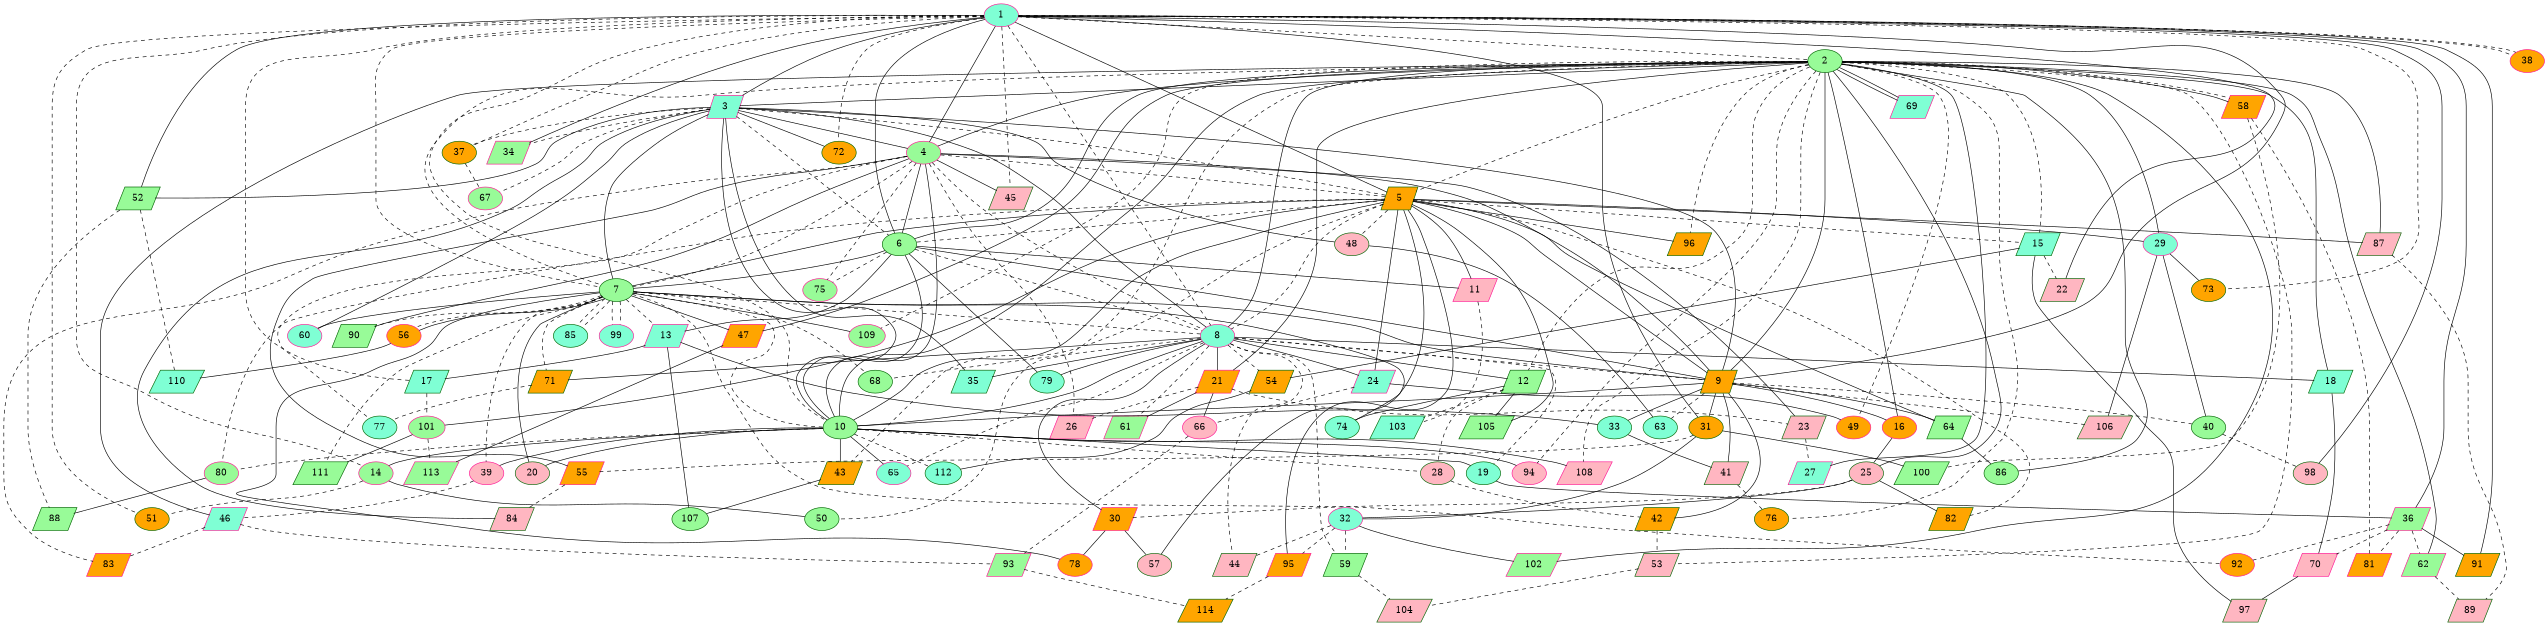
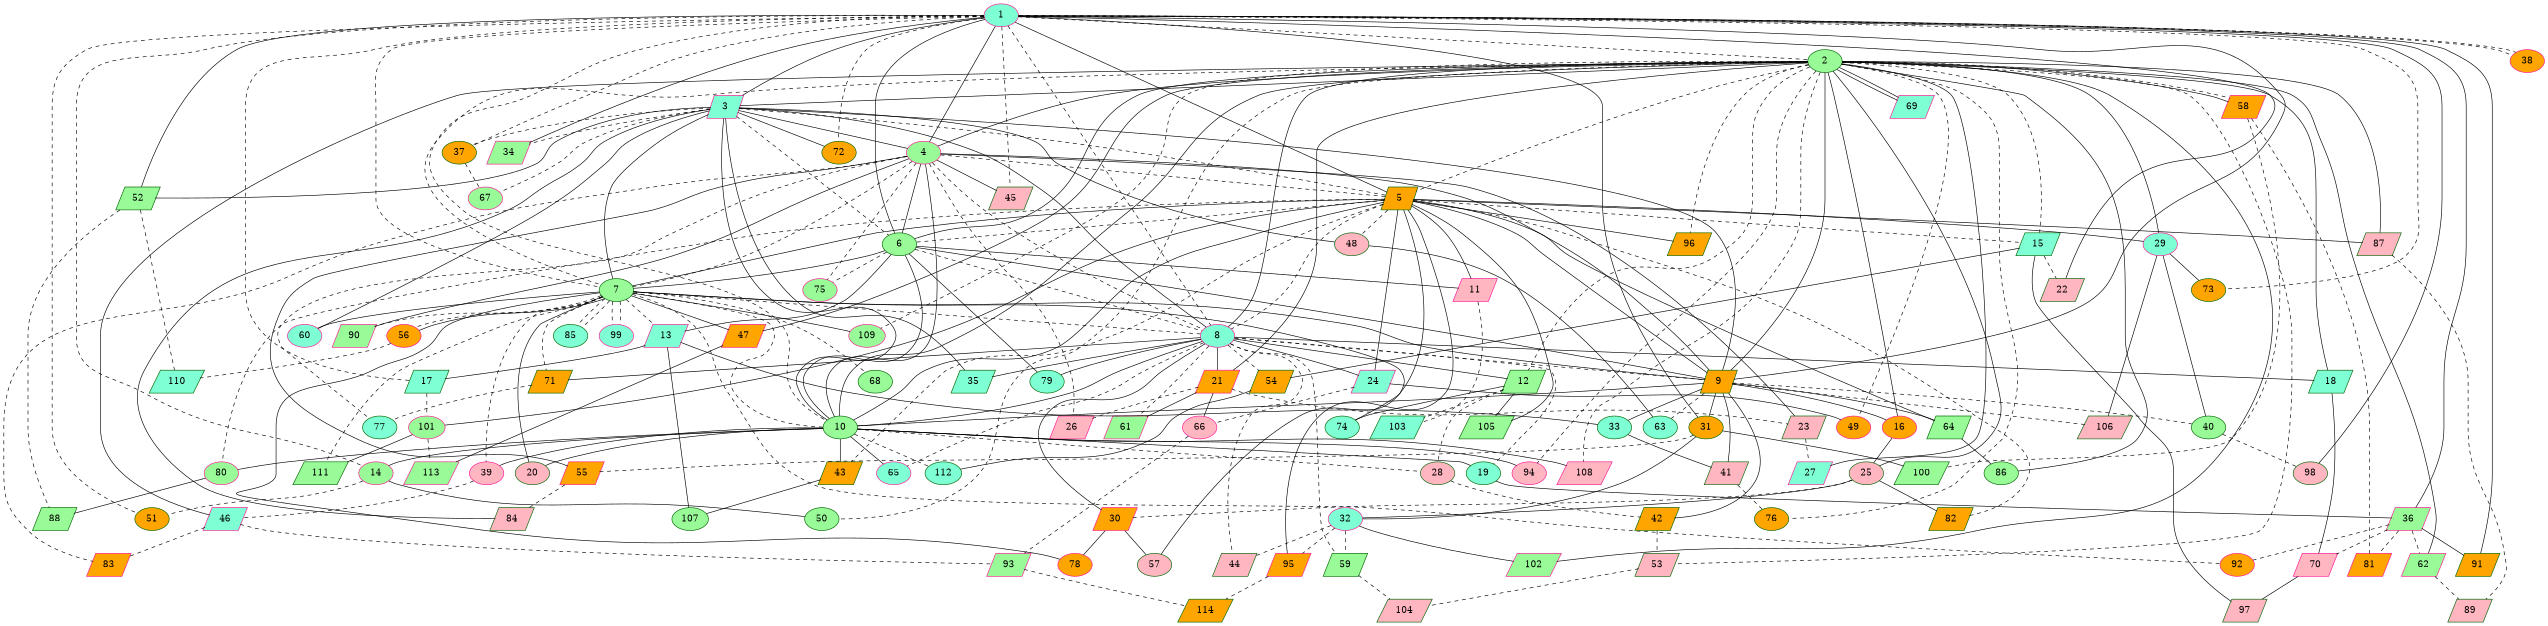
  graph {
    node [color=darkgreen fillcolor=palegreen shape=parallelogram style=filled]
    edge [style=solid]
    1 [color=deeppink fillcolor=aquamarine shape=ellipse]
    2 [shape=ellipse]
    3 [color=deeppink fillcolor=aquamarine]
    4 [color=deeppink shape=ellipse]
    5 [fillcolor=orange]
    6 [shape=ellipse]
    7 [shape=ellipse]
    8 [color=deeppink fillcolor=aquamarine shape=ellipse]
    9 [fillcolor=orange]
    10 [shape=ellipse]
    14 [color=deeppink shape=ellipse]
    17 [fillcolor=aquamarine]
    22 [fillcolor=lightpink]
    31 [fillcolor=orange shape=ellipse]
    34 [color=deeppink]
    36 [color=deeppink]
    37 [fillcolor=orange shape=ellipse]
    38 [color=deeppink fillcolor=orange shape=ellipse]
    45 [fillcolor=lightpink]
    51 [fillcolor=orange shape=ellipse]
    52
    72 [fillcolor=orange shape=ellipse]
    73 [fillcolor=orange shape=ellipse]
    91 [fillcolor=orange]
    98 [fillcolor=lightpink shape=ellipse]
    12
    15 [fillcolor=aquamarine]
    16 [color=deeppink fillcolor=orange shape=ellipse]
    18 [fillcolor=aquamarine]
    21 [color=deeppink fillcolor=orange]
    25 [fillcolor=lightpink shape=ellipse]
    27 [color=deeppink fillcolor=aquamarine]
    29 [color=deeppink fillcolor=aquamarine shape=ellipse]
    46 [color=deeppink fillcolor=aquamarine]
    47 [color=deeppink fillcolor=orange]
    49 [color=deeppink fillcolor=orange shape=ellipse]
    50 [shape=ellipse]
    53 [fillcolor=lightpink]
    58 [color=deeppink fillcolor=orange]
    62 [color=deeppink]
    69 [color=deeppink fillcolor=aquamarine]
    76 [fillcolor=orange shape=ellipse]
    86 [shape=ellipse]
    87 [fillcolor=lightpink]
    94 [color=deeppink fillcolor=lightpink shape=ellipse]
    96 [fillcolor=orange]
    102 [color=deeppink]
    108 [color=deeppink fillcolor=lightpink]
    109 [color=deeppink shape=ellipse]
    35 [fillcolor=aquamarine]
    48 [fillcolor=lightpink shape=ellipse]
    60 [color=deeppink fillcolor=aquamarine shape=ellipse]
    67 [color=deeppink shape=ellipse]
    84 [fillcolor=lightpink]
    23 [fillcolor=lightpink]
    26 [color=deeppink fillcolor=lightpink]
    55 [color=deeppink fillcolor=orange]
    75 [color=deeppink shape=ellipse]
    77 [fillcolor=aquamarine shape=ellipse]
    83 [color=deeppink fillcolor=orange]
-   90
+   90 [color=deeppink]
    11 [color=deeppink fillcolor=lightpink]
    24 [color=deeppink fillcolor=aquamarine]
    43 [fillcolor=orange]
    57 [fillcolor=lightpink shape=ellipse]
    64
    80 [color=deeppink shape=ellipse]
    82 [fillcolor=orange]
    95 [color=deeppink fillcolor=orange]
    101 [color=deeppink shape=ellipse]
    105
    13 [color=deeppink fillcolor=aquamarine]
    79 [fillcolor=aquamarine shape=ellipse]
    20 [fillcolor=lightpink shape=ellipse]
    39 [color=deeppink fillcolor=lightpink shape=ellipse]
    56 [color=deeppink fillcolor=orange shape=ellipse]
    68 [shape=ellipse]
    71 [fillcolor=orange]
    74 [fillcolor=aquamarine shape=ellipse]
    78 [color=deeppink fillcolor=orange shape=ellipse]
    85 [fillcolor=aquamarine shape=ellipse]
    92 [color=deeppink fillcolor=orange shape=ellipse]
    99 [color=deeppink fillcolor=aquamarine shape=ellipse]
    111
    19 [fillcolor=aquamarine shape=ellipse]
    30 [color=deeppink fillcolor=orange]
    44 [fillcolor=lightpink]
    54 [fillcolor=orange]
    59
    61 [color=deeppink]
    65 [color=deeppink fillcolor=aquamarine shape=ellipse]
    33 [fillcolor=aquamarine shape=ellipse]
    40 [shape=ellipse]
    41 [fillcolor=lightpink]
    42 [fillcolor=orange]
    63 [fillcolor=aquamarine shape=ellipse]
    106 [fillcolor=lightpink]
    28 [fillcolor=lightpink shape=ellipse]
    112 [fillcolor=aquamarine shape=ellipse]
    32 [color=deeppink fillcolor=aquamarine shape=ellipse]
    100
    70 [color=deeppink fillcolor=lightpink]
    81 [color=deeppink fillcolor=orange]
    88
    110 [fillcolor=aquamarine]
    103 [fillcolor=aquamarine]
    97 [fillcolor=lightpink]
    66 [color=deeppink fillcolor=lightpink shape=ellipse]
    93 [color=deeppink]
    113 [color=deeppink]
    104 [fillcolor=lightpink]
    89 [fillcolor=lightpink]
    107 [shape=ellipse]
    114 [fillcolor=orange]
    1 -- 2 [style=dashed]
    1 -- 3
    1 -- 4
    1 -- 5
    1 -- 6
    1 -- 7 [style=dashed]
    1 -- 8 [style=dashed]
    1 -- 9
    1 -- 10 [style=dashed]
    1 -- 14 [style=dashed]
    1 -- 17 [style=dashed]
    1 -- 22
    1 -- 31
    1 -- 34
    1 -- 36
    1 -- 37 [style=dashed]
    1 -- 38 [style=dashed]
    1 -- 38 [style=dashed]
    1 -- 45 [style=dashed]
    1 -- 51 [style=dashed]
    1 -- 52
    1 -- 72 [style=dashed]
    1 -- 73 [style=dashed]
    1 -- 91
    1 -- 98
    2 -- 3
    2 -- 4
    2 -- 5 [style=dashed]
    2 -- 6
    2 -- 7 [style=dashed]
    2 -- 8
    2 -- 9
    2 -- 10
    2 -- 12 [style=dashed]
    2 -- 15 [style=dashed]
    2 -- 16
    2 -- 18
    2 -- 21
    2 -- 25
    2 -- 27
    2 -- 29
    2 -- 46
    2 -- 47
    2 -- 49 [style=dashed]
    2 -- 50 [style=dashed]
    2 -- 53 [style=dashed]
    2 -- 58
    2 -- 58 [style=dashed]
    2 -- 62
    2 -- 69
    2 -- 69
    2 -- 76 [style=dashed]
    2 -- 86
    2 -- 87
    2 -- 94 [style=dashed]
    2 -- 96 [style=dashed]
    2 -- 102
    2 -- 108 [style=dashed]
    2 -- 109 [style=dashed]
    3 -- 4
    3 -- 5 [style=dashed]
    3 -- 6 [style=dashed]
    3 -- 7
    3 -- 8
    3 -- 9
    3 -- 10
    3 -- 34 [style=dashed]
    3 -- 37 [style=dashed]
    3 -- 52
    3 -- 72
    3 -- 35
    3 -- 48
    3 -- 60
    3 -- 67 [style=dashed]
    3 -- 84
    4 -- 5 [style=dashed]
    4 -- 6
    4 -- 7 [style=dashed]
    4 -- 8 [style=dashed]
    4 -- 9
    4 -- 10
    4 -- 45
    4 -- 23
    4 -- 26 [style=dashed]
    4 -- 55
    4 -- 75 [style=dashed]
    4 -- 77 [style=dashed]
    4 -- 83 [style=dashed]
    4 -- 90
    5 -- 6 [style=dashed]
    5 -- 7
    5 -- 8 [style=dashed]
    5 -- 9
    5 -- 10
    5 -- 15 [style=dashed]
    5 -- 29
    5 -- 87
    5 -- 96
    5 -- 48 [style=dashed]
    5 -- 11
    5 -- 24
    5 -- 43 [style=dashed]
    5 -- 57
    5 -- 64
    5 -- 80 [style=dashed]
    5 -- 82 [style=dashed]
    5 -- 95
    5 -- 101
    5 -- 105
    6 -- 7
    6 -- 8 [style=dashed]
    6 -- 9
    6 -- 10
    6 -- 75 [style=dashed]
    6 -- 11
    6 -- 13
    6 -- 79
    7 -- 8 [style=dashed]
    7 -- 9
    7 -- 10 [style=dashed]
    7 -- 47
    7 -- 109
    7 -- 60
    7 -- 90 [style=dashed]
    7 -- 13 [style=dashed]
    7 -- 20
    7 -- 39 [style=dashed]
    7 -- 56 [style=dashed]
    7 -- 56
    7 -- 68 [style=dashed]
    7 -- 71 [style=dashed]
    7 -- 74
    7 -- 78
    7 -- 85 [style=dashed]
    7 -- 85 [style=dashed]
    7 -- 92 [style=dashed]
    7 -- 99 [style=dashed]
    7 -- 99 [style=dashed]
    7 -- 111 [style=dashed]
    8 -- 9 [style=dashed]
    8 -- 10
    8 -- 12
    8 -- 18
    8 -- 21
    8 -- 35
    8 -- 24
    8 -- 79
-   8 -- 68 [style=dashed]
    8 -- 71
    8 -- 19 [style=dashed]
    8 -- 30
    8 -- 44 [style=dashed]
    8 -- 54 [style=dashed]
    8 -- 59 [style=dashed]
    8 -- 61 [style=dashed]
    8 -- 65 [style=dashed]
    9 -- 10
    9 -- 31
    9 -- 16
    9 -- 64
    9 -- 33
    9 -- 40 [style=dashed]
    9 -- 41
    9 -- 42
    9 -- 63 [style=dashed]
    9 -- 106 [style=dashed]
    10 -- 14
    10 -- 94
    10 -- 108
    10 -- 43
-   10 -- 80 [style=dashed]
+   10 -- 80
    10 -- 20
    10 -- 39
    10 -- 19
    10 -- 65
    10 -- 28 [style=dashed]
    10 -- 112 [style=dashed]
    14 -- 51 [style=dashed]
    14 -- 50
    17 -- 101 [style=dashed]
    31 -- 55 [style=dashed]
    31 -- 32
    31 -- 100
    36 -- 91
    36 -- 62 [style=dashed]
    36 -- 92 [style=dashed]
    36 -- 70 [style=dashed]
    36 -- 81 [style=dashed]
    37 -- 67 [style=dashed]
    52 -- 88 [style=dashed]
    52 -- 110 [style=dashed]
    12 -- 105
    12 -- 74
    12 -- 28 [style=dashed]
    12 -- 103 [style=dashed]
    15 -- 22 [style=dashed]
    15 -- 54
    15 -- 97
    16 -- 25
    18 -- 70
    21 -- 23 [style=dashed]
    21 -- 26 [style=dashed]
    21 -- 61
    21 -- 66
    25 -- 82
    25 -- 30 [style=dashed]
    25 -- 32
    29 -- 73
    29 -- 40
    29 -- 106
    46 -- 83 [style=dashed]
    46 -- 93 [style=dashed]
    47 -- 113
    53 -- 104 [style=dashed]
    58 -- 100 [style=dashed]
    58 -- 81 [style=dashed]
    62 -- 89 [style=dashed]
    87 -- 89 [style=dashed]
    48 -- 63
    23 -- 27 [style=dashed]
    55 -- 84 [style=dashed]
    11 -- 103 [style=dashed]
    24 -- 49
    24 -- 66 [style=dashed]
    43 -- 107
    64 -- 86
    80 -- 88
    95 -- 114 [style=dashed]
    101 -- 111
    101 -- 113 [style=dashed]
    13 -- 17
    13 -- 33
    13 -- 107
    39 -- 46 [style=dashed]
-   56 -- 110
+   56 -- 110 [style=dashed]
    71 -- 77 [style=dashed]
    19 -- 36
    30 -- 57
    30 -- 78
    54 -- 112
    59 -- 104 [style=dashed]
    33 -- 41
    40 -- 98 [style=dashed]
    41 -- 76 [style=dashed]
    42 -- 53 [style=dashed]
    28 -- 42 [style=dashed]
    32 -- 102
    32 -- 95 [style=dashed]
    32 -- 44 [style=dashed]
    32 -- 59 [style=dashed]
    70 -- 97
    66 -- 93 [style=dashed]
    93 -- 114 [style=dashed]
  }
